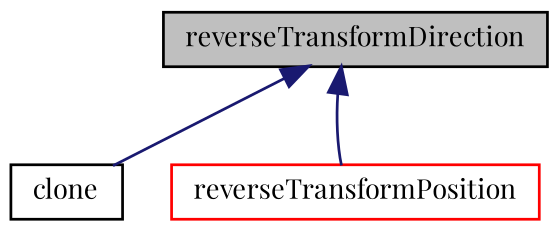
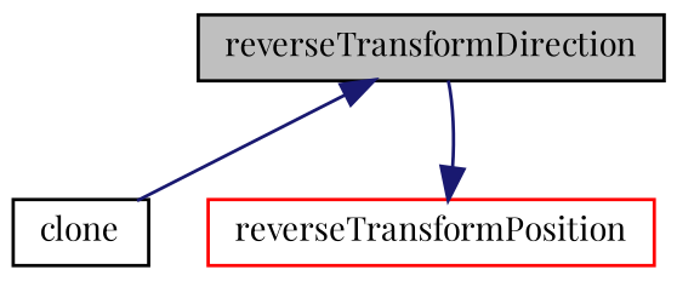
  digraph {
    fontname="Playfair Display"
    rankdir=TB
    node [color=black fontname="Playfair Display" fontsize=10 shape=record]
    edge [color=midnightblue dir=back fontname="Playfair Display" fontsize=10 labelfontname=FreeSans labelfontsize=10 style=solid]
    n1 [fillcolor=grey75 fontcolor=black height=0.2 label=reverseTransformDirection style=filled width=0.4]
    n2 [height=0.2 label=clone width=0.4]
    n3 [color=red height=0.2 label=reverseTransformPosition width=0.4]
    n1 -> n2
-   n1 -> n3
+   n3 -> n1
  }
